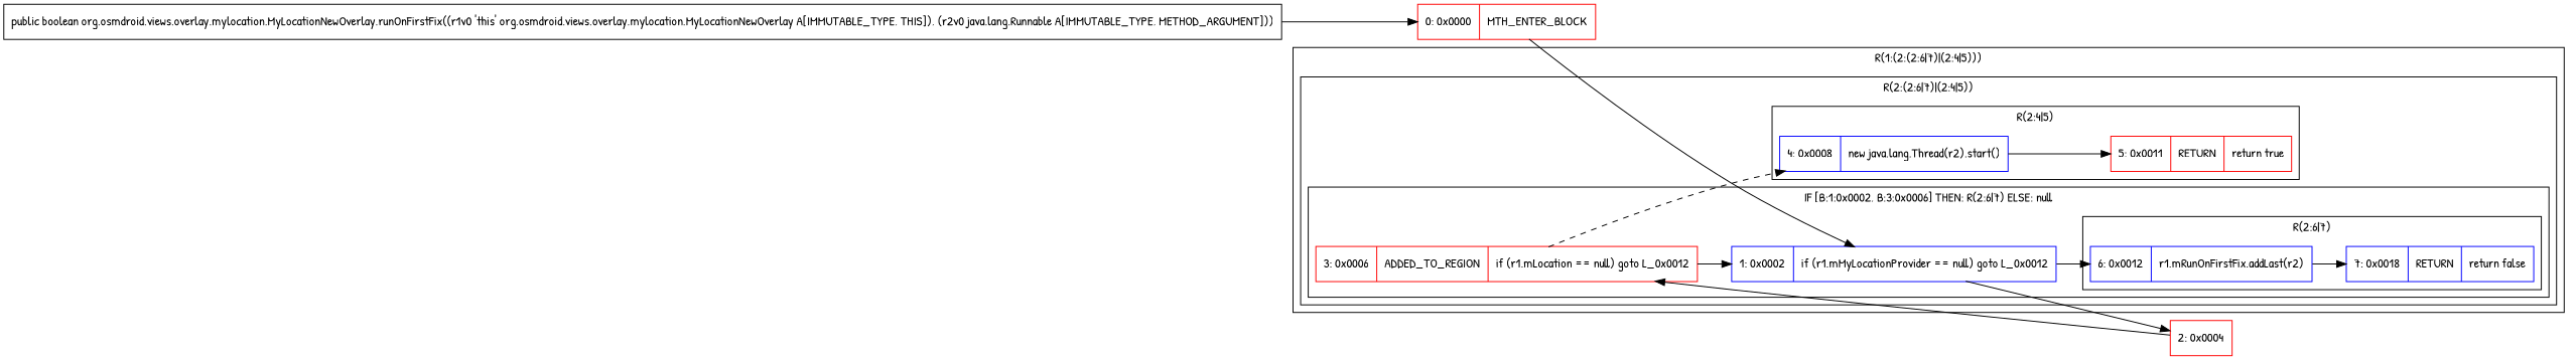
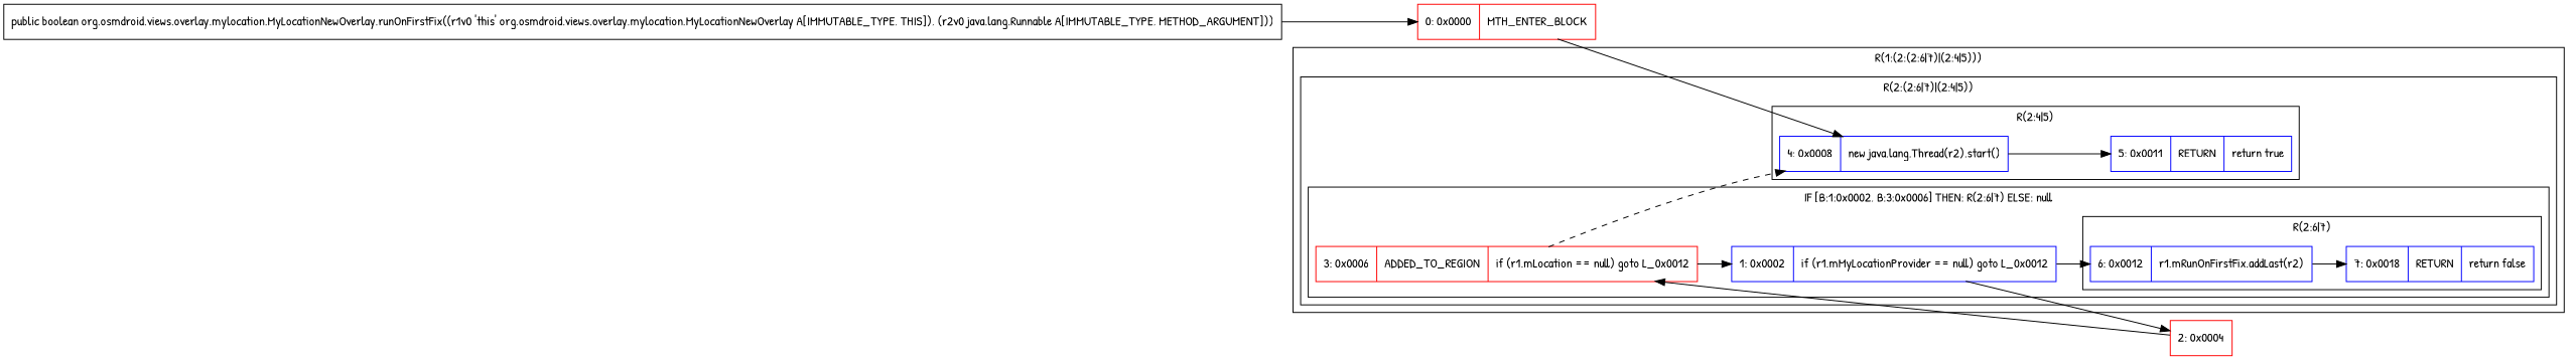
  digraph {
    fontname="Patrick Hand"
    rankdir=LR
    node [color=blue fontname="Patrick Hand" shape=record]
    edge [fontname="Patrick Hand"]
    n1 [label="{6\:\ 0x0012|r1.mRunOnFirstFix.addLast(r2)\l}"]
    n2 [label="{7\:\ 0x0018|RETURN\l|return false\l}"]
    n3 [label="{1\:\ 0x0002|if (r1.mMyLocationProvider == null) goto L_0x0012\l}"]
    n4 [color=red label="{3\:\ 0x0006|ADDED_TO_REGION\l|if (r1.mLocation == null) goto L_0x0012\l}"]
    n5 [label="{4\:\ 0x0008|new java.lang.Thread(r2).start()\l}"]
-   n6 [color=red label="{5\:\ 0x0011|RETURN\l|return true\l}"]
+   n6 [label="{5\:\ 0x0011|RETURN\l|return true\l}"]
    n7 [color=red label="{2\:\ 0x0004}"]
    n8 [color=red label="{0\:\ 0x0000|MTH_ENTER_BLOCK\l}"]
    n9 [label="{public boolean org.osmdroid.views.overlay.mylocation.MyLocationNewOverlay.runOnFirstFix((r1v0 'this' org.osmdroid.views.overlay.mylocation.MyLocationNewOverlay A[IMMUTABLE_TYPE, THIS]), (r2v0 java.lang.Runnable A[IMMUTABLE_TYPE, METHOD_ARGUMENT])) }" color=""]
    subgraph cluster_1 {
      label="R(1:(2:(2:6|7)|(2:4|5)))"
      subgraph cluster_2 {
        label="R(2:(2:6|7)|(2:4|5))"
        subgraph cluster_3 {
          label="IF [B:1:0x0002, B:3:0x0006] THEN: R(2:6|7) ELSE: null"
          n3
          n4
          subgraph cluster_4 {
            label="R(2:6|7)"
            n1
            n2
          }
        }
        subgraph cluster_5 {
          label="R(2:4|5)"
          n5
          n6
        }
      }
    }
    n1 -> n2
    n3 -> n1
    n3 -> n7 [style=solid]
    n4 -> n3
    n4 -> n5 [style=dashed]
    n5 -> n6
    n7 -> n4
-   n8 -> n3
+   n8 -> n5
    n9 -> n8
  }
